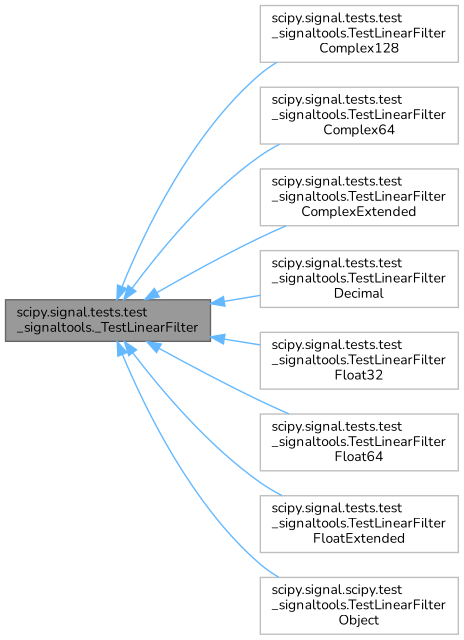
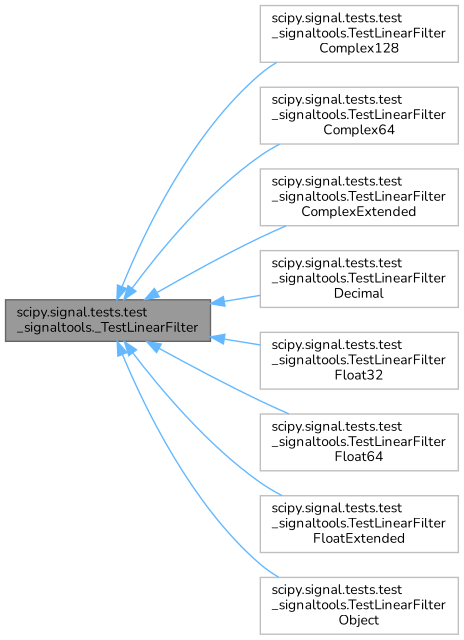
  digraph {
    rankdir=LR
    fontname=Nunito
    node [color=grey75 fillcolor=white fontname=Nunito fontsize=10 shape=box style=filled]
    edge [color=steelblue1 dir=back fontname=Nunito fontsize=10 labelfontname=Helvetica labelfontsize=10 style=solid]
    n1 [color=gray40 fillcolor=grey60 fontcolor=black height=0.2 label="scipy.signal.tests.test\l_signaltools._TestLinearFilter" width=0.4]
    n2 [height=0.2 label="scipy.signal.tests.test\l_signaltools.TestLinearFilter\lComplex128" width=0.4]
    n3 [height=0.2 label="scipy.signal.tests.test\l_signaltools.TestLinearFilter\lComplex64" width=0.4]
    n4 [height=0.2 label="scipy.signal.tests.test\l_signaltools.TestLinearFilter\lComplexExtended" width=0.4]
    n5 [height=0.2 label="scipy.signal.tests.test\l_signaltools.TestLinearFilter\lDecimal" width=0.4]
    n6 [height=0.2 label="scipy.signal.tests.test\l_signaltools.TestLinearFilter\lFloat32" width=0.4]
    n7 [height=0.2 label="scipy.signal.tests.test\l_signaltools.TestLinearFilter\lFloat64" width=0.4]
    n8 [height=0.2 label="scipy.signal.tests.test\l_signaltools.TestLinearFilter\lFloatExtended" width=0.4]
-   n9 [height=0.2 label="scipy.signal.scipy.test\l_signaltools.TestLinearFilter\lObject" width=0.4]
+   n9 [height=0.2 label="scipy.signal.tests.test\l_signaltools.TestLinearFilter\lObject" width=0.4]
    n1 -> n2
    n1 -> n3
    n1 -> n4
    n1 -> n5
    n1 -> n6
    n1 -> n7
    n1 -> n8
    n1 -> n9
  }
